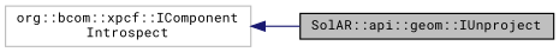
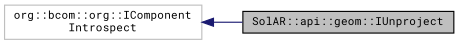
  digraph {
    rankdir=LR
    fontname="Roboto Mono"
    node [fontname="Roboto Mono" fontsize=10 shape=record style=filled]
    n1 [color=black fillcolor=grey75 fontcolor=black height=0.2 label="SolAR::api::geom::IUnproject" width=0.4]
-   n2 [color=grey75 fillcolor=white height=0.2 label="org::bcom::xpcf::IComponent\lIntrospect" width=0.4]
+   n2 [color=grey75 fillcolor=white height=0.2 label="org::bcom::org::IComponent\lIntrospect" width=0.4]
    n2 -> n1 [color=midnightblue dir=back fontname="Roboto Mono" fontsize=10 labelfontname=Helvetica labelfontsize=10 style=solid]
  }
